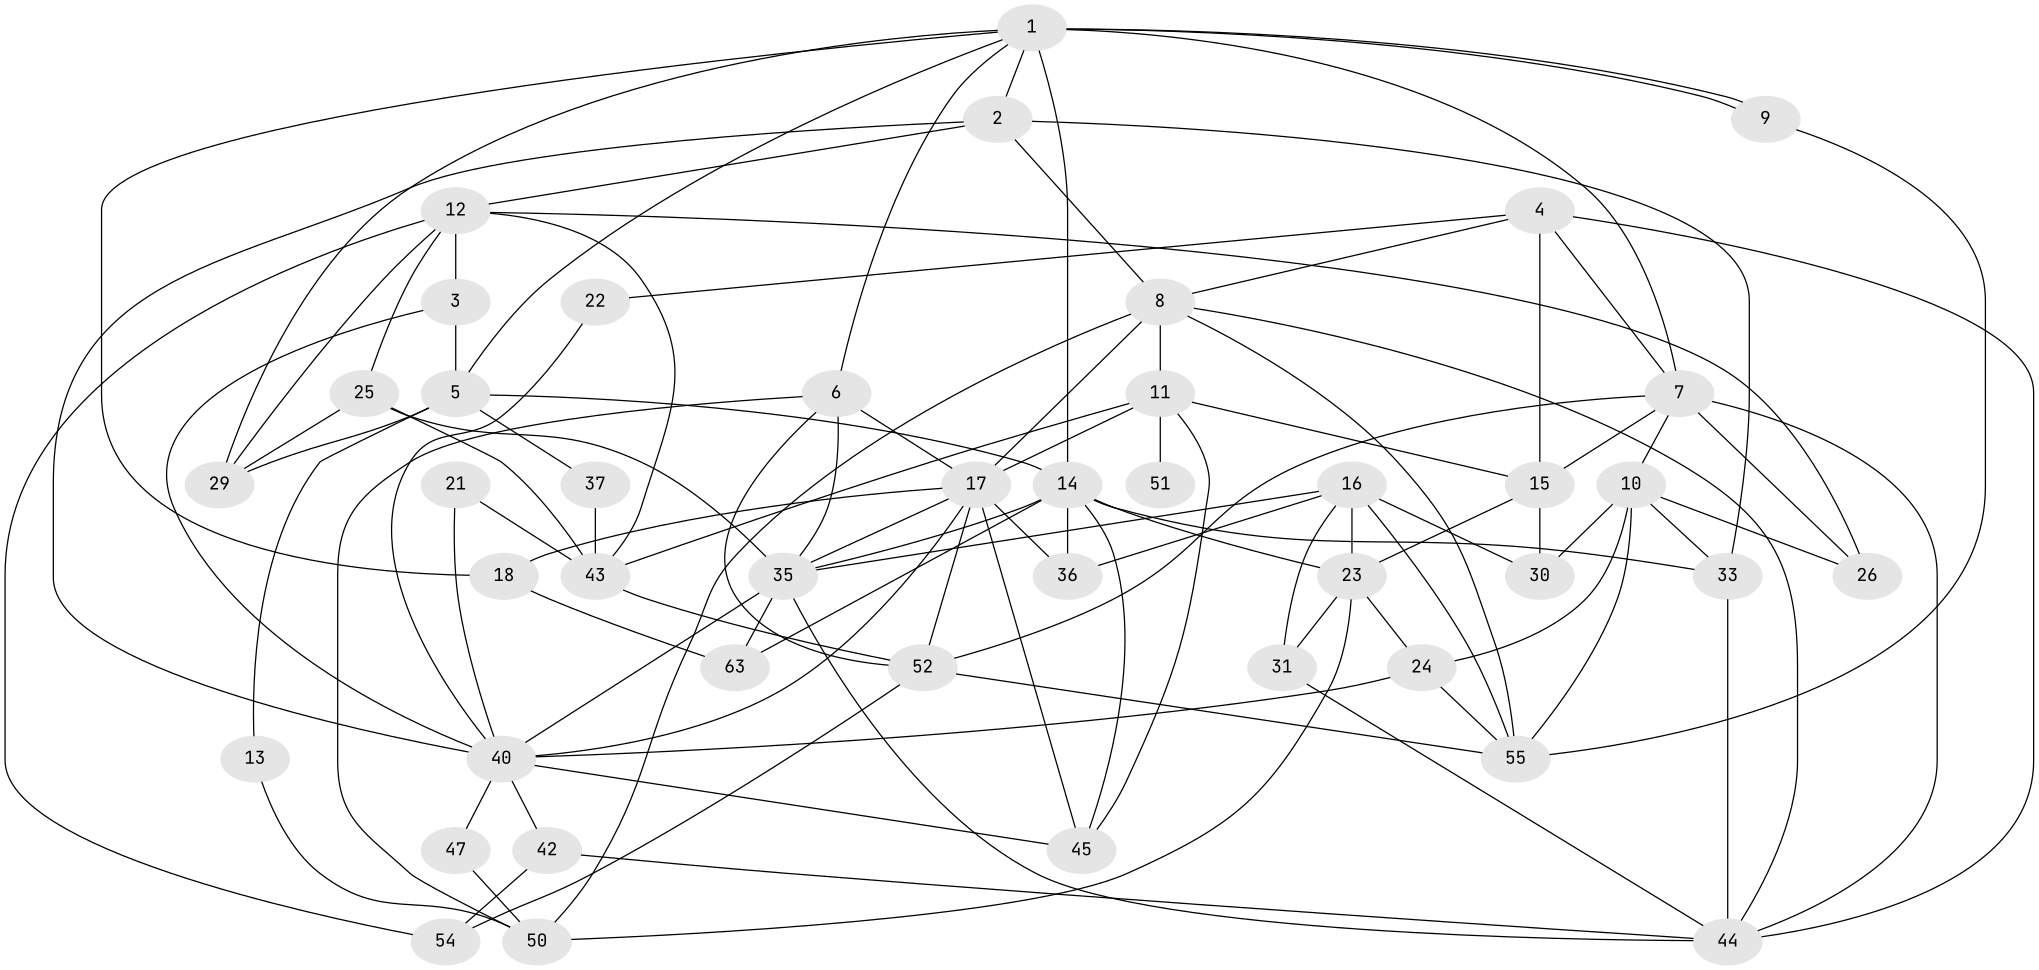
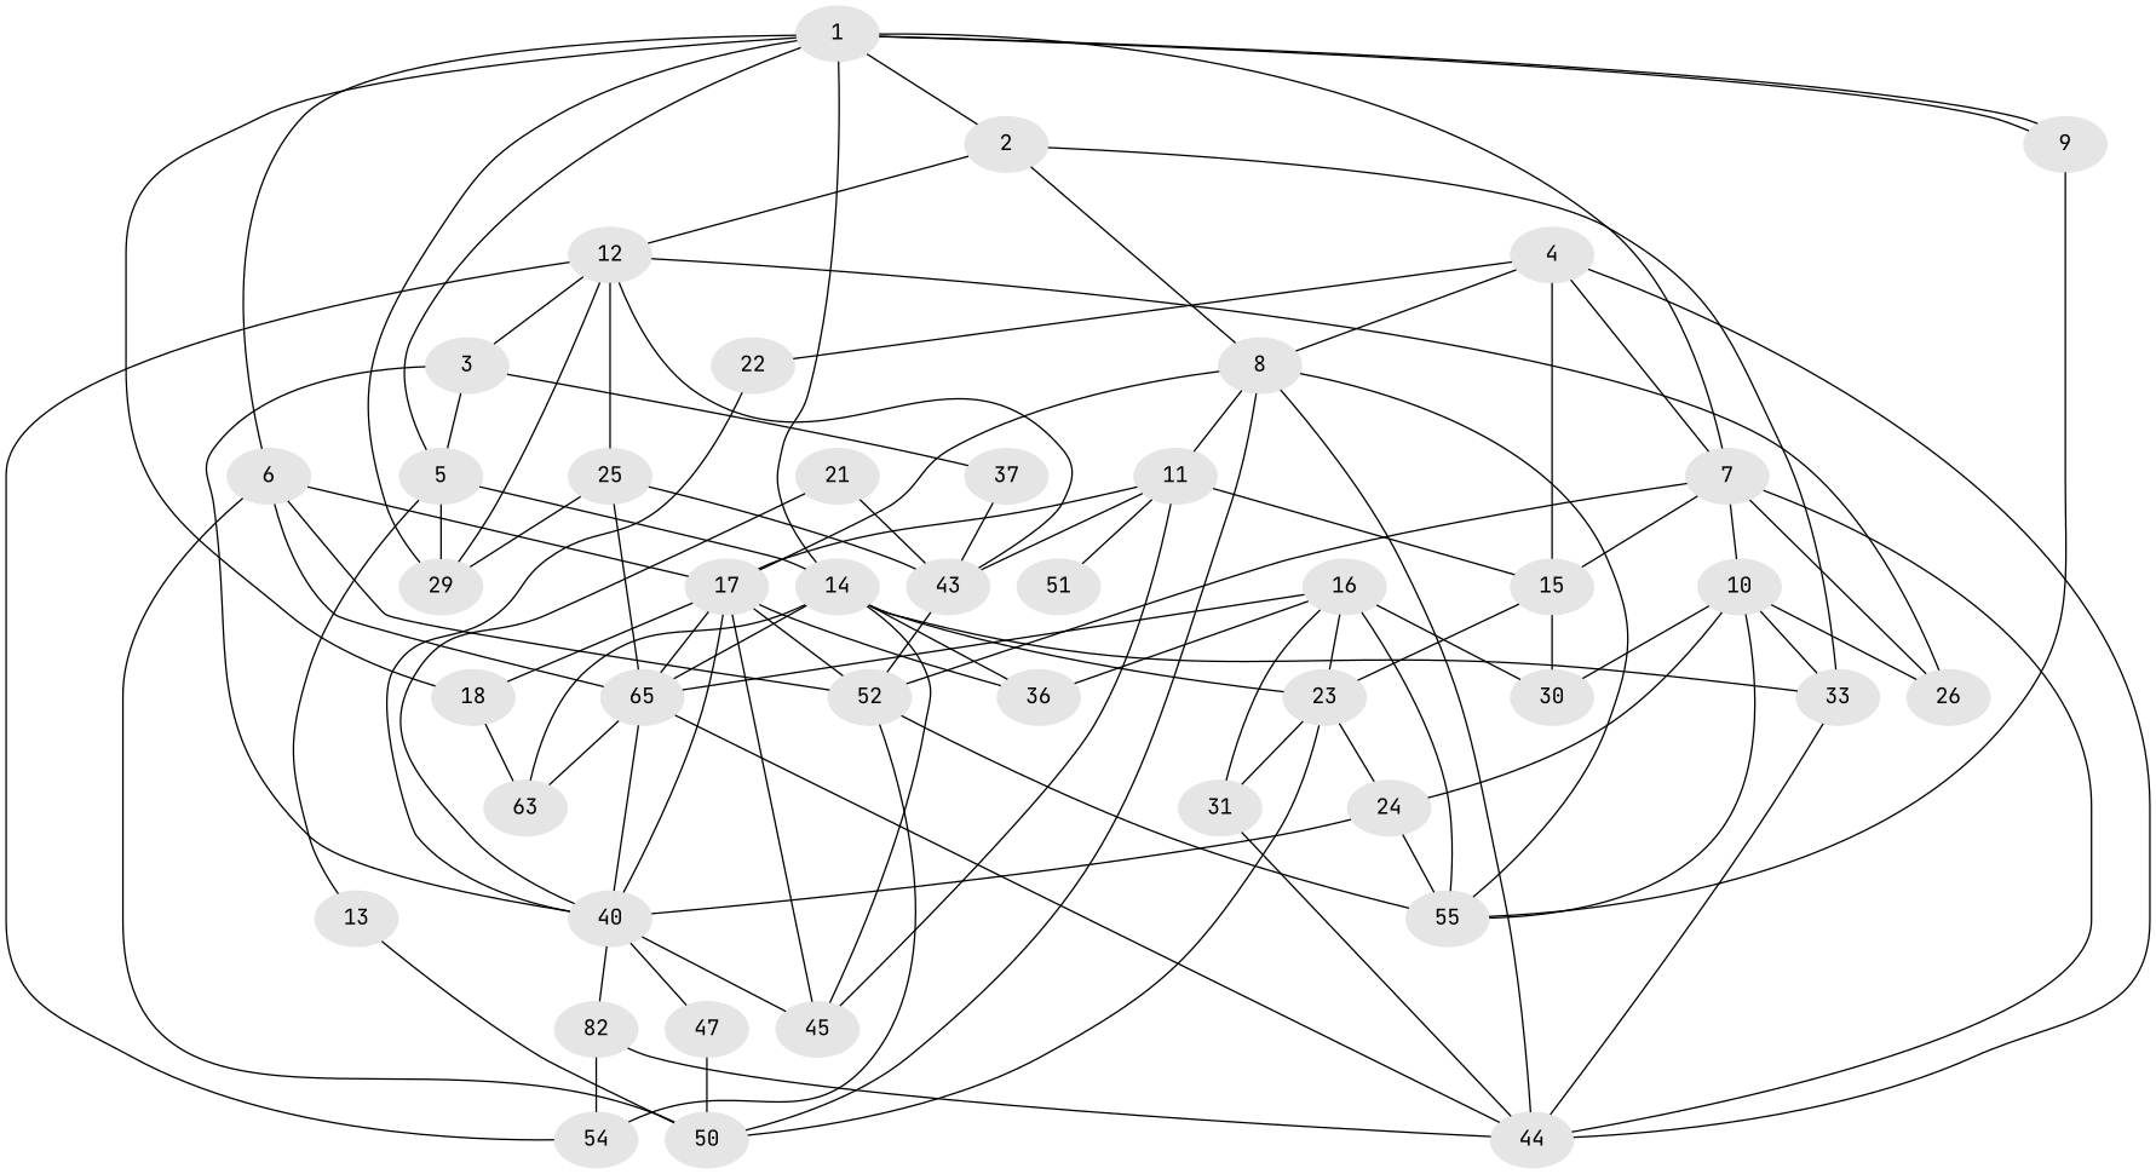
  graph {
    fontname="JetBrains Mono"
    node [color=gray90 fontname="JetBrains Mono" style=filled]
    edge [fontname="JetBrains Mono"]
    1 [super="+19"]
    2 [super="+32"]
    5 [super="+48"]
    6
    7 [super="+27"]
    9
    14 [super="+20"]
    18
    29
    8 [super="+34"]
    12 [super="+62"]
    33
    40 [super="+41"]
    3 [super="+56"]
    13
    37
    17 [super="+28"]
-   35 [super="+49"]
+   35 [super="+49" label=65]
    50
    52 [super="+59"]
    15
    44 [super="+53"]
    10 [super="+39"]
    26
    55
    45
    23 [super="+58"]
    36
    63
    11 [super="+38"]
    43 [super="+64"]
    25
    54
-   42
+   42 [label=82]
    47
    4 [super="+61"]
    22
    30 [super="+57"]
    24
    51
    31
    16 [super="+46"]
    21
    1 -- 2
    1 -- 5
    1 -- 6
    1 -- 7
    1 -- 9
    1 -- 9
    1 -- 14 [weight=2]
    1 -- 18
    1 -- 29
    2 -- 8
    2 -- 12
    2 -- 33
-   2 -- 40
    5 -- 14
    5 -- 29
    5 -- 13
-   5 -- 37
+   3 -- 37
    6 -- 17
    6 -- 35
    6 -- 50
    6 -- 52
    7 -- 52
    7 -- 15
    7 -- 44
    7 -- 10
    7 -- 26
    9 -- 55
    14 -- 33
    14 -- 35
    14 -- 45
    14 -- 23
    14 -- 36
    14 -- 63
    18 -- 63
    8 -- 17
    8 -- 50
    8 -- 44
    8 -- 55
    8 -- 11
    12 -- 29
    12 -- 3
    12 -- 26
    12 -- 43
    12 -- 25
    12 -- 54
    33 -- 44
    40 -- 45
    40 -- 42
    40 -- 47
    3 -- 5 [weight=2]
    3 -- 40
    13 -- 50
    37 -- 43
    17 -- 18
    17 -- 40
    17 -- 35
    17 -- 52
    17 -- 45
    17 -- 36
    35 -- 40
    35 -- 44
    35 -- 63
    52 -- 55
    52 -- 54
    15 -- 23
    15 -- 30
    10 -- 33
    10 -- 26
    10 -- 55
    10 -- 30
    10 -- 24
    23 -- 50
    23 -- 24
    23 -- 31
    11 -- 17
    11 -- 15
    11 -- 45
    11 -- 43
    11 -- 51
    43 -- 52
    25 -- 29
    25 -- 35
    25 -- 43
    42 -- 44
    42 -- 54
    47 -- 50
    4 -- 7
    4 -- 8
    4 -- 15
    4 -- 44
    4 -- 22
    22 -- 40
    24 -- 40
    24 -- 55
    31 -- 44
    16 -- 35
    16 -- 55
    16 -- 23
    16 -- 36
    16 -- 30
    16 -- 31
    21 -- 40
    21 -- 43
  }
